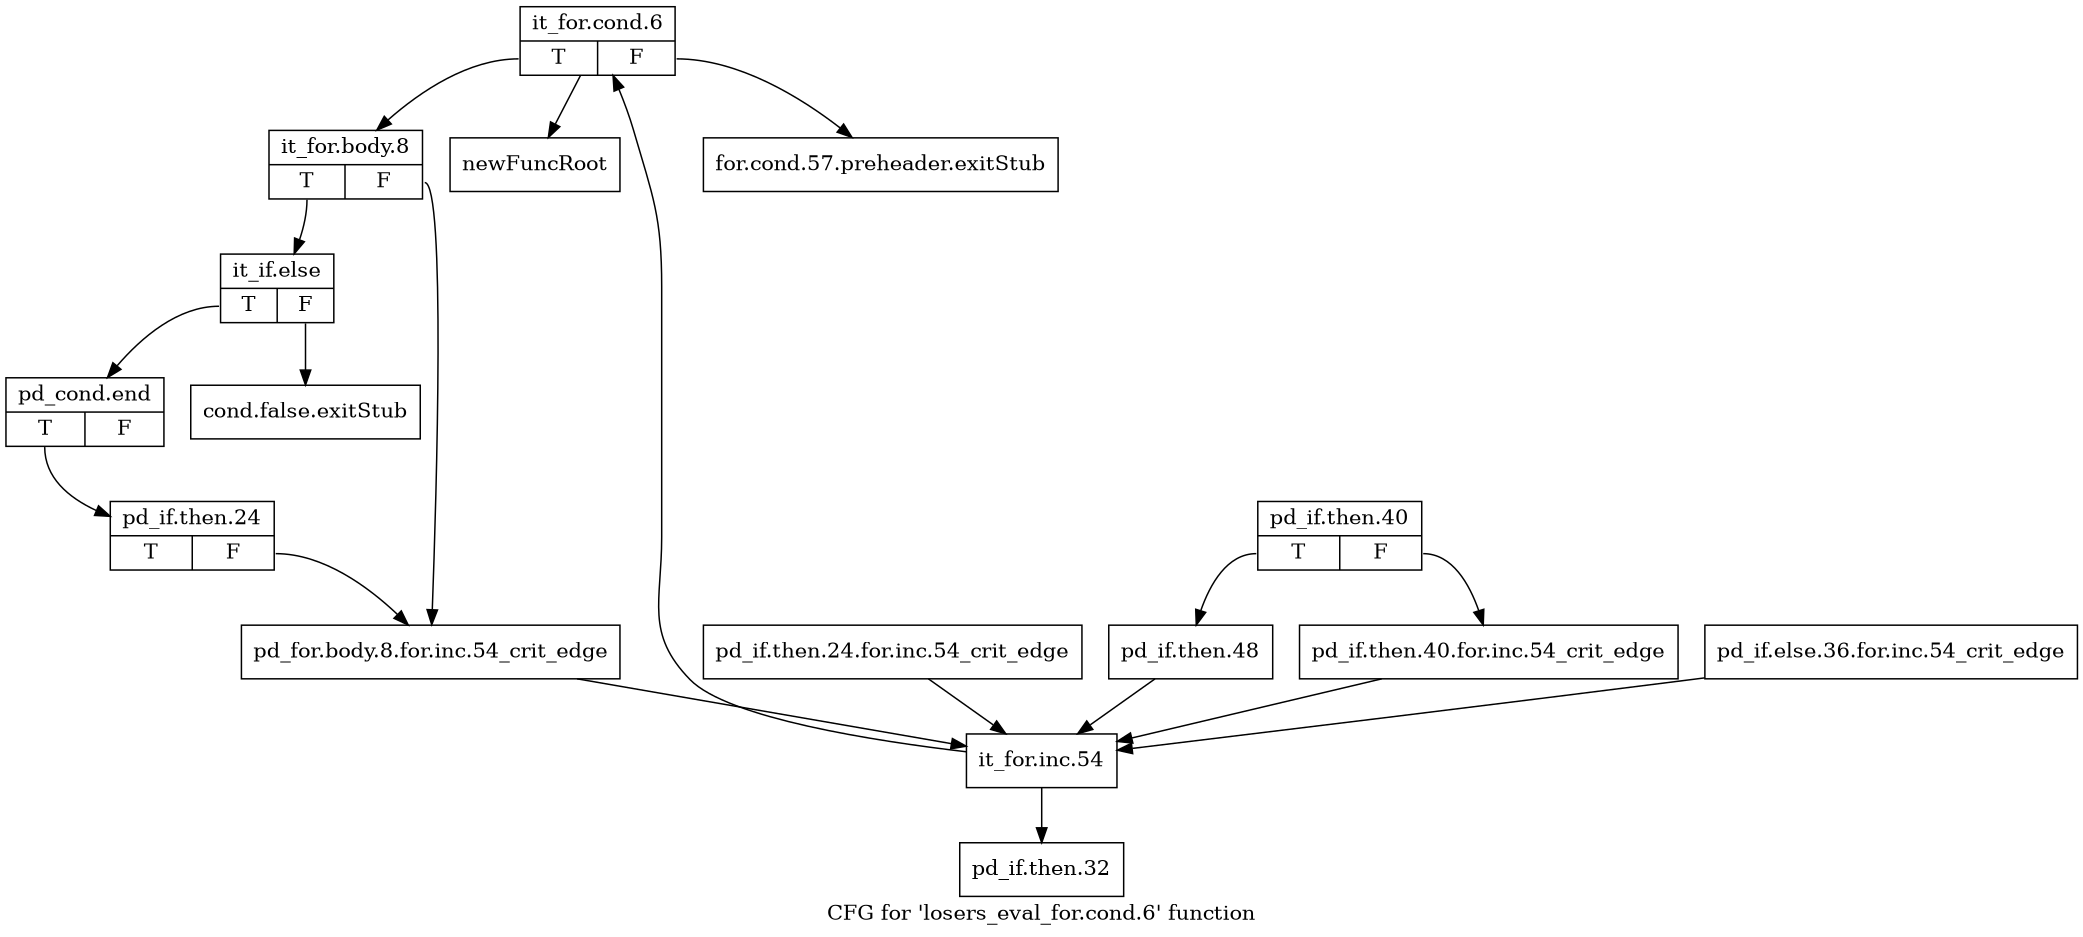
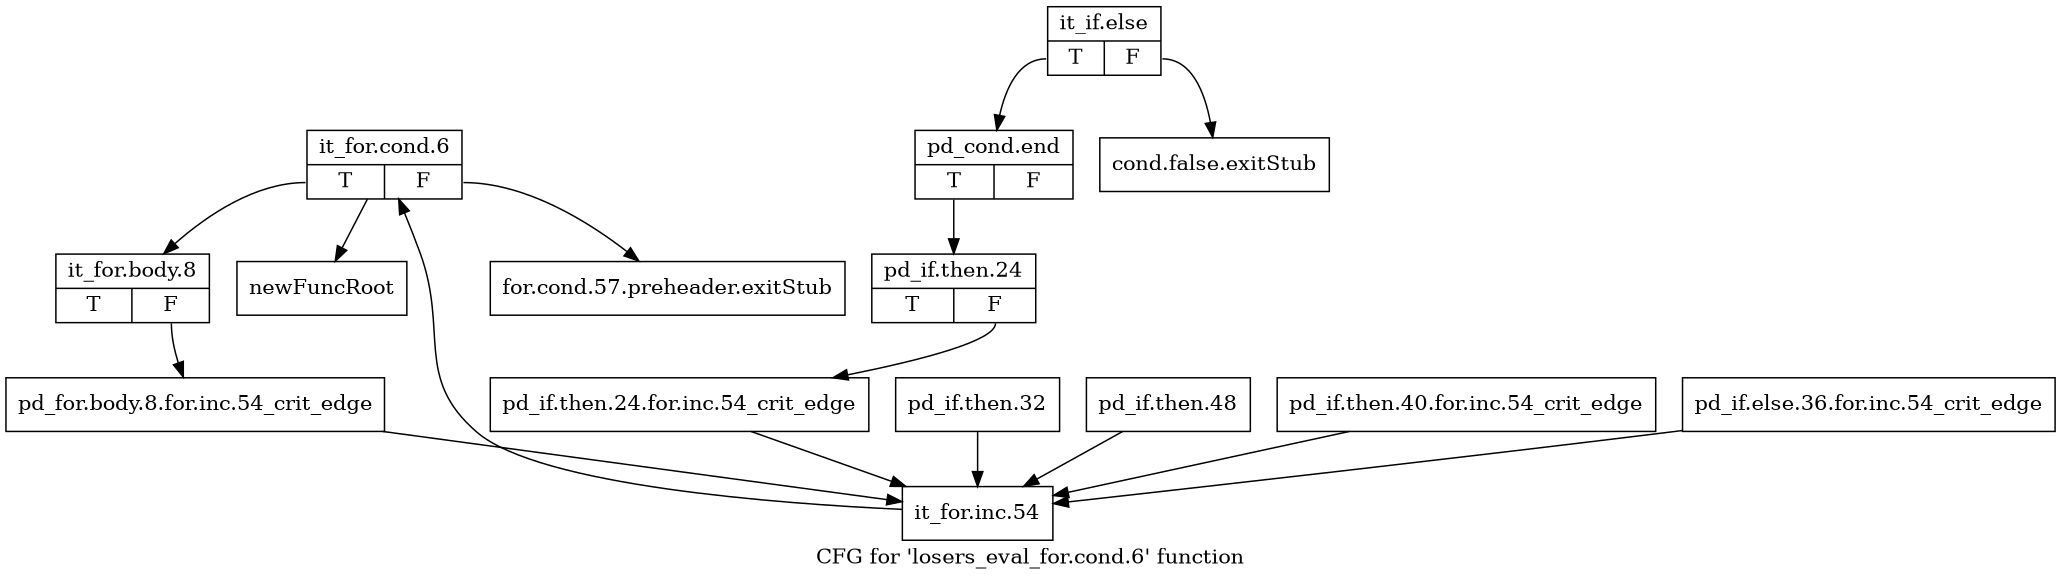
  digraph {
    label="CFG for 'losers_eval_for.cond.6' function"
    node [shape=record]
    n1 [label="{newFuncRoot}"]
    n2 [label="{it_for.cond.6|{<s0>T|<s1>F}}"]
    n3 [label="{for.cond.57.preheader.exitStub}"]
    n4 [label="{it_for.body.8|{<s0>T|<s1>F}}"]
    n5 [label="{it_if.else|{<s0>T|<s1>F}}"]
    n6 [label="{pd_for.body.8.for.inc.54_crit_edge}"]
    n7 [label="{cond.false.exitStub}"]
    n8 [label="{pd_cond.end|{<s0>T|<s1>F}}"]
    n9 [label="{it_for.inc.54}"]
    n10 [label="{pd_if.then.24|{<s0>T|<s1>F}}"]
    n11 [label="{pd_if.then.24.for.inc.54_crit_edge}"]
    n12 [label="{pd_if.then.32}"]
-   n13 [label="{pd_if.then.40|{<s0>T|<s1>F}}"]
    n14 [label="{pd_if.then.48}"]
    n15 [label="{pd_if.then.40.for.inc.54_crit_edge}"]
    n16 [label="{pd_if.else.36.for.inc.54_crit_edge}"]
    n2 -> n1
    n2 -> n3 [tailport=s1]
    n2 -> n4 [tailport=s0]
-   n4 -> n5 [tailport=s0]
    n4 -> n6 [tailport=s1]
    n5 -> n7 [tailport=s1]
    n5 -> n8 [tailport=s0]
    n6 -> n9
    n8 -> n10 [tailport=s0]
    n9 -> n2
-   n10 -> n6 [tailport=s1]
+   n10 -> n11 [tailport=s1]
    n11 -> n9
-   n9 -> n12
-   n13 -> n14 [tailport=s0]
-   n13 -> n15 [tailport=s1]
+   n12 -> n9
    n14 -> n9
    n15 -> n9
    n16 -> n9
  }
